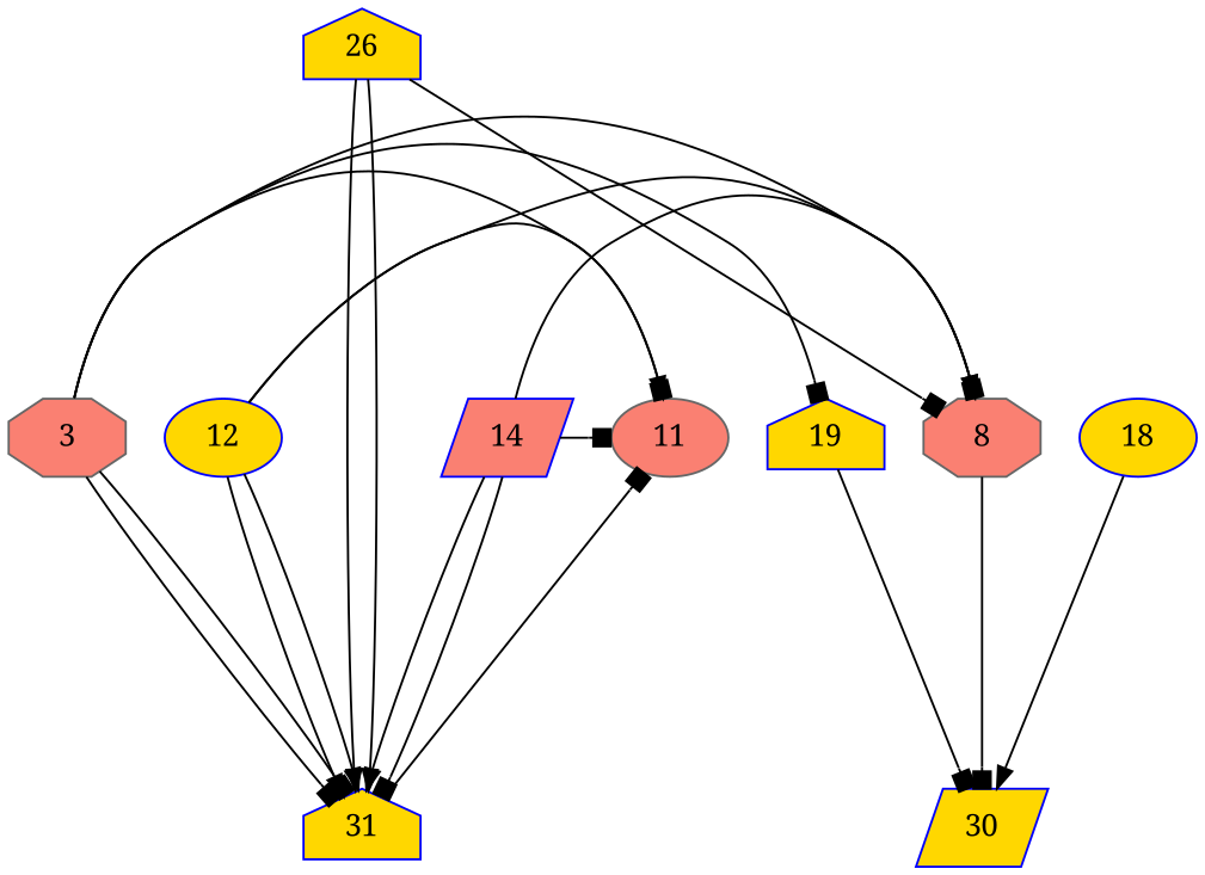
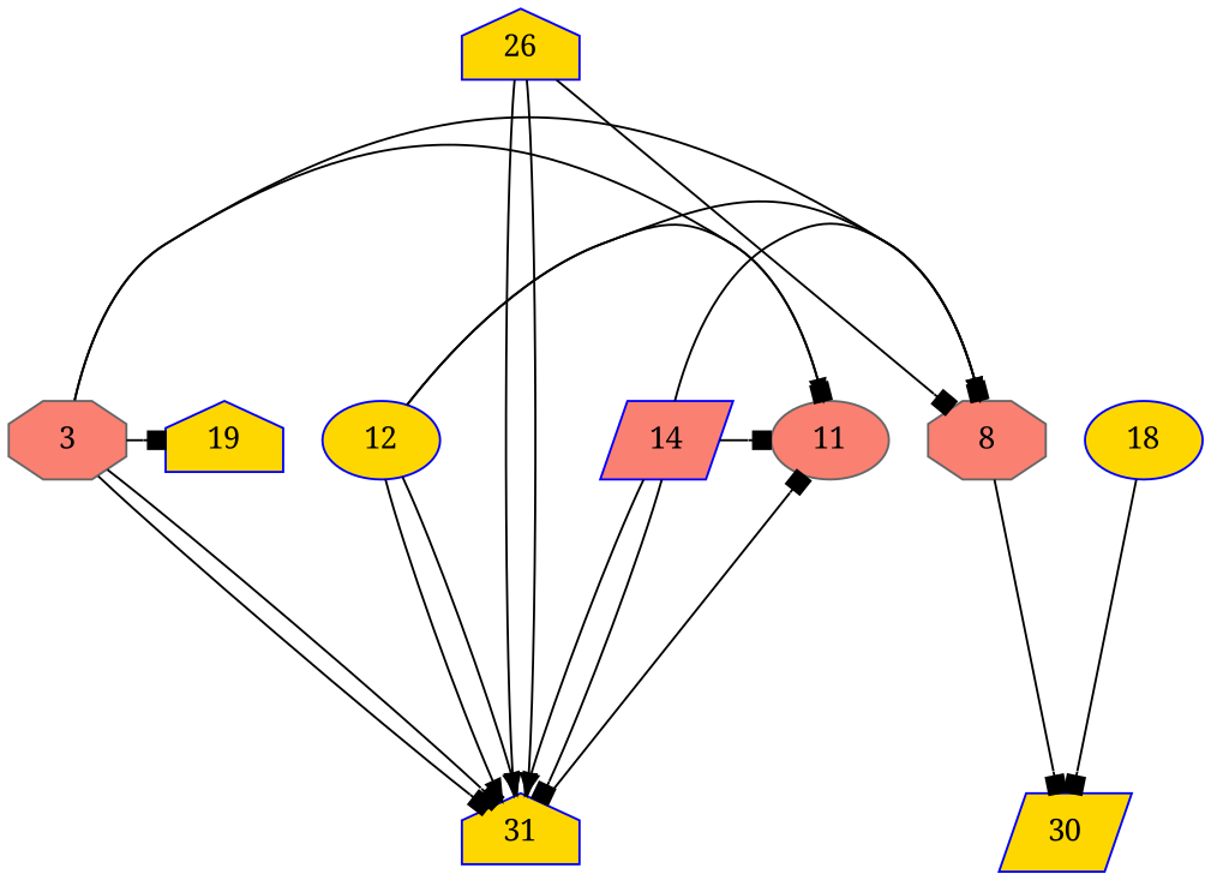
  digraph {
    fontname="Noto Serif"
    ranksep=2.0
    node [color=blue fillcolor=gold fontname="Noto Serif" shape=ellipse style=filled]
    edge [arrowhead=box fontname="Noto Serif"]
    3 [color=gray40 fillcolor=salmon shape=octagon]
    8 [color=gray40 fillcolor=salmon shape=octagon]
    11 [color=gray40 fillcolor=salmon]
    12
    14 [fillcolor=salmon shape=parallelogram]
    18
    19 [shape=house]
    26 [shape=house]
    30 [shape=parallelogram]
    31 [shape=house]
    subgraph sub_1 {
      rank=same
      3
      8
      11
      12
      14
      18
      19
    }
    subgraph sub_2 {
      rank=same
      26
    }
    subgraph sub_3 {
      rank=same
      30
      31
    }
    3 -> 8
    3 -> 11 [arrowhead=normal]
    3 -> 19
    3 -> 31
    3 -> 31
    8 -> 30
    12 -> 8 [arrowhead=normal]
    12 -> 11
    12 -> 31 [arrowhead=normal]
    12 -> 31 [arrowhead=normal]
    14 -> 8 [arrowhead=normal]
    14 -> 11
    14 -> 31 [arrowhead=normal]
    14 -> 31
-   18 -> 30 [arrowhead=normal]
-   19 -> 30
+   18 -> 30
    26 -> 8
    26 -> 31 [arrowhead=normal]
    26 -> 31 [arrowhead=normal]
    31 -> 11
  }
